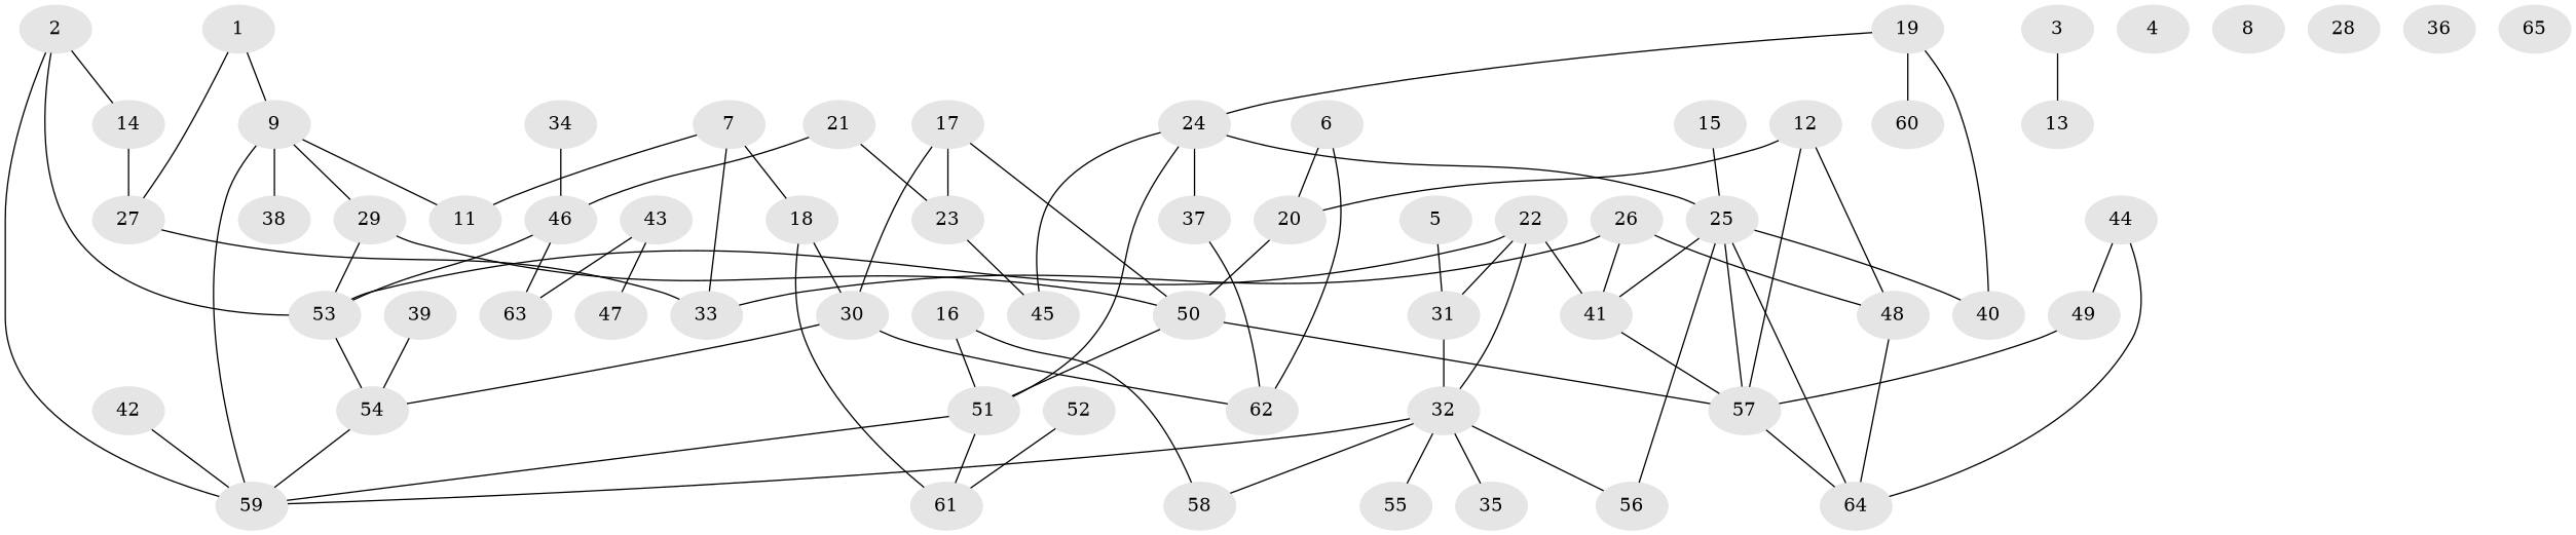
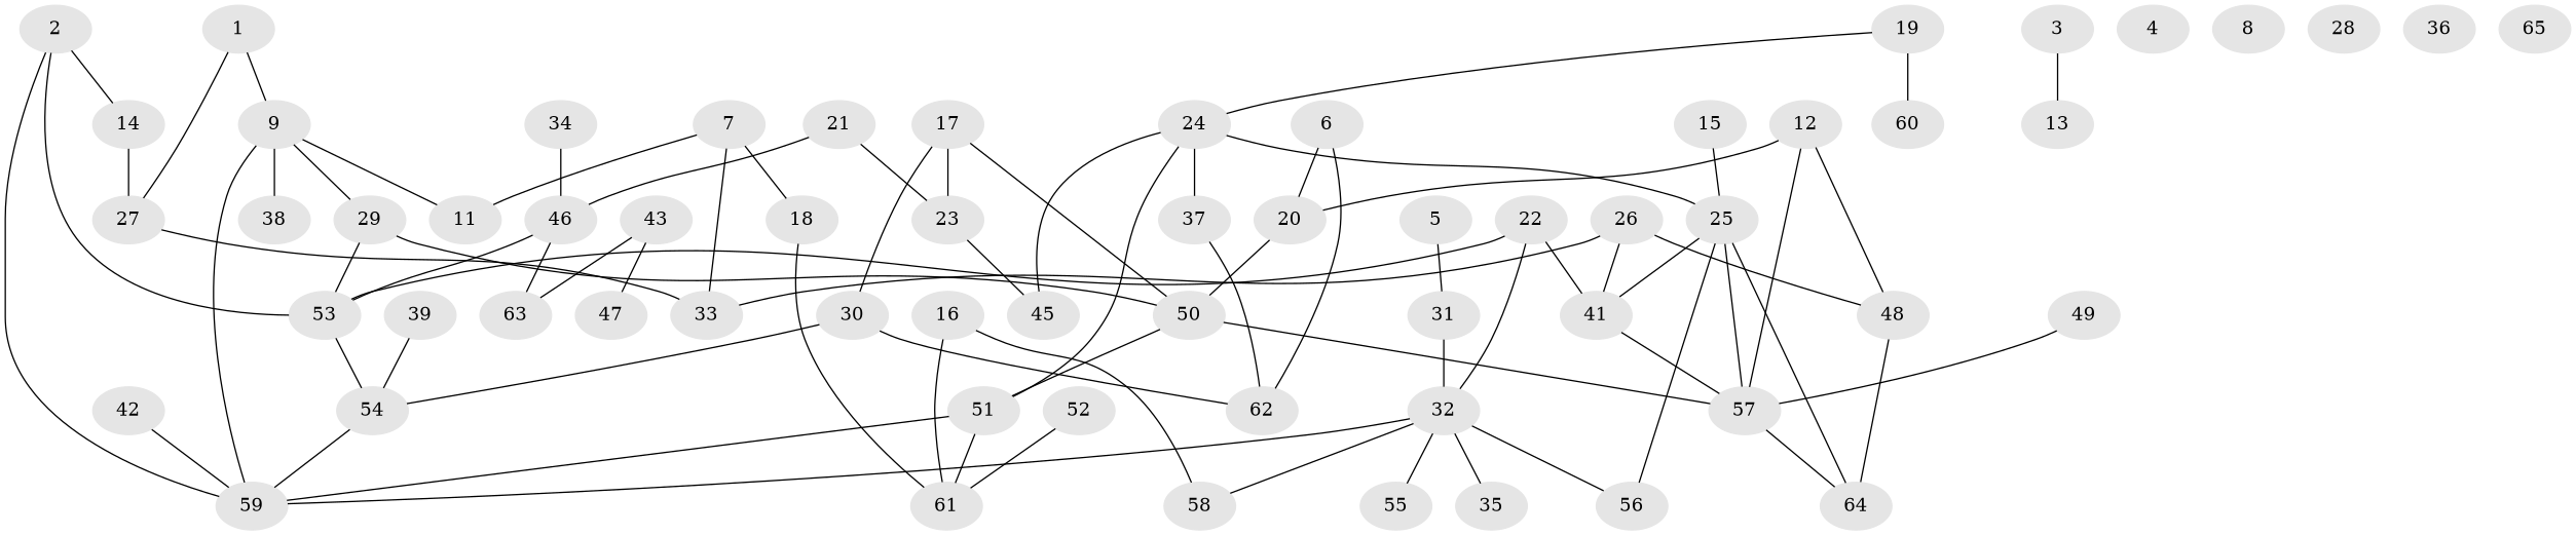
  graph {
    node [color=gray90 style=filled]
    1
    9
    27
    59
    11
    29
    38
    33
    2
    14
    53
    54
    3
    13
    4
    5
    31
    32
    6
    20
    62
    50
    7
    18
    61
    30
    8
    12
    48
    57
    64
    15
    25
-   40
    41
    56
    16
    58
    17
    23
    45
    51
    19
    24
    60
    37
    21
    46
    63
    22
    35
    55
    26
    28
    34
    36
    39
    42
    43
    47
-   44
    49
    52
    65
    1 -- 9
    1 -- 27
    9 -- 59
    9 -- 11
    9 -- 29
    9 -- 38
    27 -- 33
    29 -- 53
    29 -- 50
    2 -- 59
    2 -- 14
    2 -- 53
    14 -- 27
    53 -- 54
    54 -- 59
    3 -- 13
    5 -- 31
    31 -- 32
    32 -- 59
    32 -- 56
    32 -- 58
    32 -- 35
    32 -- 55
    6 -- 20
    6 -- 62
    20 -- 50
    50 -- 57
    50 -- 51
    7 -- 11
    7 -- 33
    7 -- 18
    18 -- 61
-   18 -- 30
    30 -- 54
    30 -- 62
    12 -- 20
    12 -- 48
    12 -- 57
    48 -- 64
    57 -- 64
    15 -- 25
    25 -- 57
    25 -- 64
-   25 -- 40
    25 -- 41
    25 -- 56
    41 -- 57
-   16 -- 51
+   16 -- 61
    16 -- 58
    17 -- 50
    17 -- 30
    17 -- 23
    23 -- 45
    51 -- 59
    51 -- 61
-   19 -- 40
    19 -- 24
    19 -- 60
    24 -- 25
    24 -- 45
    24 -- 51
    24 -- 37
    37 -- 62
    21 -- 23
    21 -- 46
    46 -- 53
    46 -- 63
    22 -- 53
-   22 -- 31
    22 -- 32
    22 -- 41
    26 -- 33
    26 -- 48
    26 -- 41
    34 -- 46
    39 -- 54
    42 -- 59
    43 -- 63
    43 -- 47
-   44 -- 64
-   44 -- 49
    49 -- 57
    52 -- 61
  }
